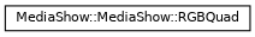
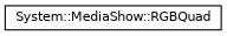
  digraph {
    rankdir=LR
-   n1 [color=black fillcolor=white fontname=Helvetica fontsize=10 height=0.2 label="MediaShow::MediaShow::RGBQuad" shape=record style=filled width=0.4]
+   n1 [color=black fillcolor=white fontname=Helvetica fontsize=10 height=0.2 label="System::MediaShow::RGBQuad" shape=record style=filled width=0.4]
  }
